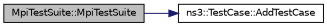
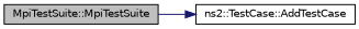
  digraph {
    rankdir=LR
    node [color=black fontname=Helvetica fontsize=10 shape=record style=filled]
    n1 [fillcolor=grey75 fontcolor=black height=0.2 label="MpiTestSuite::MpiTestSuite" width=0.4]
-   n2 [fillcolor=white height=0.2 label="ns3::TestCase::AddTestCase" width=0.4]
+   n2 [fillcolor=white height=0.2 label="ns2::TestCase::AddTestCase" width=0.4]
    n1 -> n2 [color=midnightblue fontname=Helvetica fontsize=10 labelfontname=Helvetica labelfontsize=10 style=solid]
  }
